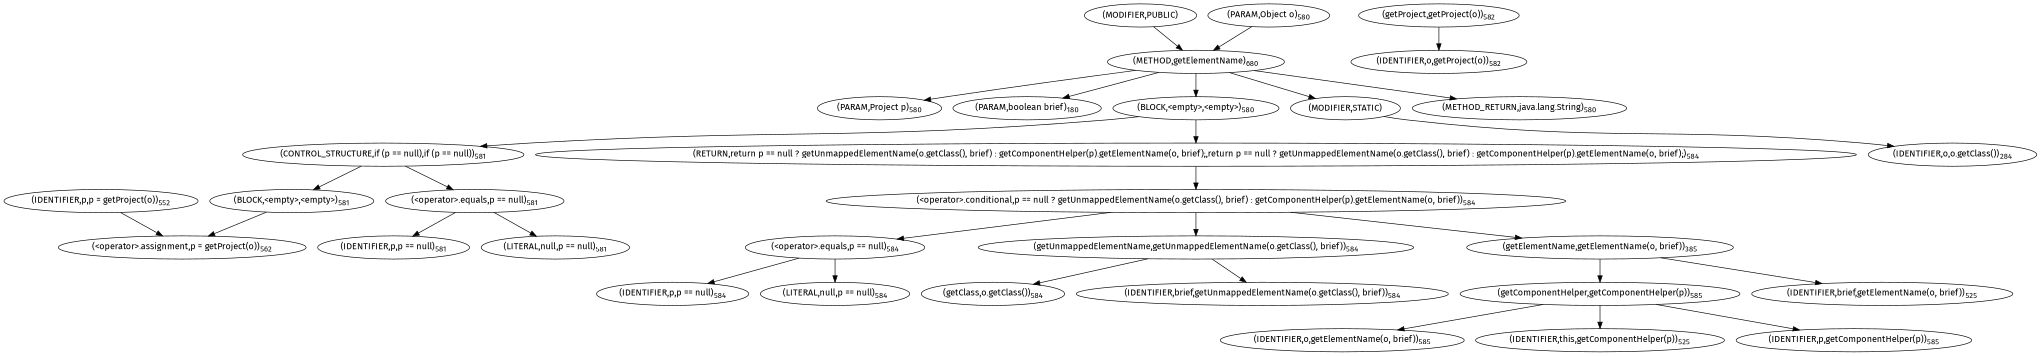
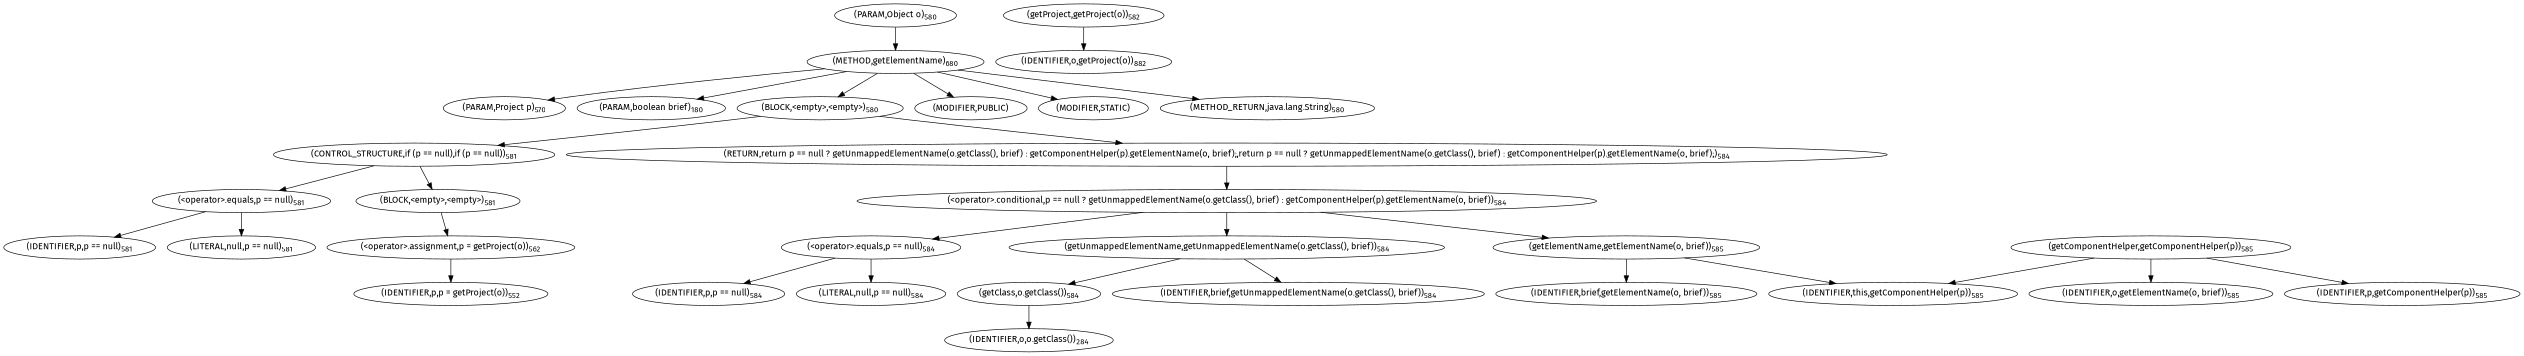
  digraph {
    fontname="Fira Sans"
    node [fontname="Fira Sans"]
    edge [fontname="Fira Sans"]
    n1 [label=<(METHOD,getElementName)<SUB>680</SUB>>]
-   n2 [label=<(PARAM,Project p)<SUB>580</SUB>>]
+   n2 [label=<(PARAM,Project p)<SUB>570</SUB>>]
    n3 [label=<(PARAM,boolean brief)<SUB>180</SUB>>]
    n4 [label=<(BLOCK,&lt;empty&gt;,&lt;empty&gt;)<SUB>580</SUB>>]
    n5 [label=<(MODIFIER,PUBLIC)>]
    n6 [label=<(MODIFIER,STATIC)>]
    n7 [label=<(METHOD_RETURN,java.lang.String)<SUB>580</SUB>>]
    n8 [label=<(PARAM,Object o)<SUB>580</SUB>>]
    n9 [label=<(CONTROL_STRUCTURE,if (p == null),if (p == null))<SUB>581</SUB>>]
    n10 [label=<(RETURN,return p == null ? getUnmappedElementName(o.getClass(), brief) : getComponentHelper(p).getElementName(o, brief);,return p == null ? getUnmappedElementName(o.getClass(), brief) : getComponentHelper(p).getElementName(o, brief);)<SUB>584</SUB>>]
    n11 [label=<(&lt;operator&gt;.equals,p == null)<SUB>581</SUB>>]
    n12 [label=<(BLOCK,&lt;empty&gt;,&lt;empty&gt;)<SUB>581</SUB>>]
    n13 [label=<(&lt;operator&gt;.conditional,p == null ? getUnmappedElementName(o.getClass(), brief) : getComponentHelper(p).getElementName(o, brief))<SUB>584</SUB>>]
    n14 [label=<(IDENTIFIER,p,p == null)<SUB>581</SUB>>]
    n15 [label=<(LITERAL,null,p == null)<SUB>581</SUB>>]
    n16 [label=<(&lt;operator&gt;.assignment,p = getProject(o))<SUB>562</SUB>>]
    n17 [label=<(IDENTIFIER,p,p = getProject(o))<SUB>552</SUB>>]
    n18 [label=<(getProject,getProject(o))<SUB>582</SUB>>]
-   n19 [label=<(IDENTIFIER,o,getProject(o))<SUB>582</SUB>>]
+   n19 [label=<(IDENTIFIER,o,getProject(o))<SUB>882</SUB>>]
    n20 [label=<(&lt;operator&gt;.equals,p == null)<SUB>584</SUB>>]
    n21 [label=<(getUnmappedElementName,getUnmappedElementName(o.getClass(), brief))<SUB>584</SUB>>]
-   n22 [label=<(getElementName,getElementName(o, brief))<SUB>385</SUB>>]
+   n22 [label=<(getElementName,getElementName(o, brief))<SUB>585</SUB>>]
    n23 [label=<(IDENTIFIER,p,p == null)<SUB>584</SUB>>]
    n24 [label=<(LITERAL,null,p == null)<SUB>584</SUB>>]
    n25 [label=<(getClass,o.getClass())<SUB>584</SUB>>]
    n26 [label=<(IDENTIFIER,brief,getUnmappedElementName(o.getClass(), brief))<SUB>584</SUB>>]
    n27 [label=<(getComponentHelper,getComponentHelper(p))<SUB>585</SUB>>]
-   n28 [label=<(IDENTIFIER,brief,getElementName(o, brief))<SUB>525</SUB>>]
+   n28 [label=<(IDENTIFIER,brief,getElementName(o, brief))<SUB>585</SUB>>]
    n29 [label=<(IDENTIFIER,o,o.getClass())<SUB>284</SUB>>]
    n30 [label=<(IDENTIFIER,o,getElementName(o, brief))<SUB>585</SUB>>]
-   n31 [label=<(IDENTIFIER,this,getComponentHelper(p))<SUB>525</SUB>>]
+   n31 [label=<(IDENTIFIER,this,getComponentHelper(p))<SUB>585</SUB>>]
    n32 [label=<(IDENTIFIER,p,getComponentHelper(p))<SUB>585</SUB>>]
    n1 -> n2
    n1 -> n3
    n1 -> n4
-   n5 -> n1
+   n1 -> n5
    n1 -> n6
    n1 -> n7
    n4 -> n9
    n4 -> n10
    n8 -> n1
    n9 -> n11
    n9 -> n12
    n10 -> n13
    n11 -> n14
    n11 -> n15
    n12 -> n16
    n13 -> n20
    n13 -> n21
    n13 -> n22
-   n17 -> n16
+   n16 -> n17
    n18 -> n19
    n20 -> n23
    n20 -> n24
    n21 -> n25
    n21 -> n26
-   n22 -> n27
+   n22 -> n31
    n22 -> n28
-   n6 -> n29
+   n25 -> n29
    n27 -> n30
    n27 -> n31
    n27 -> n32
  }
